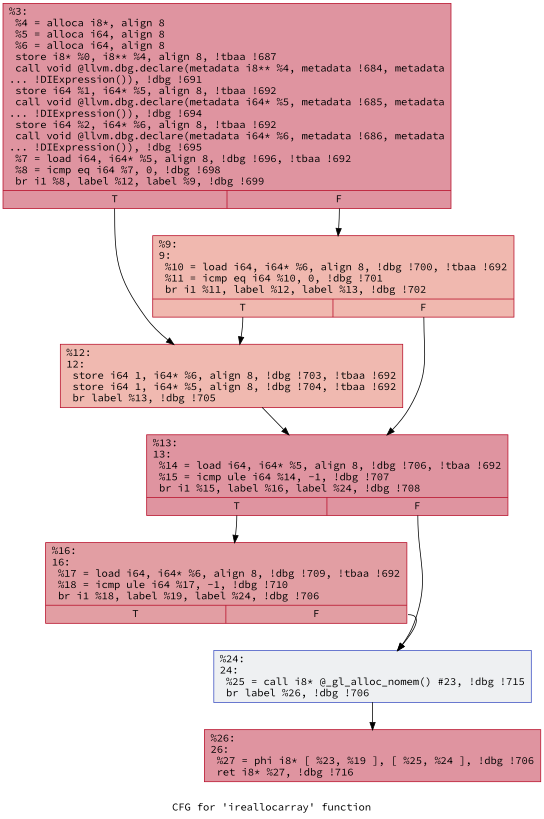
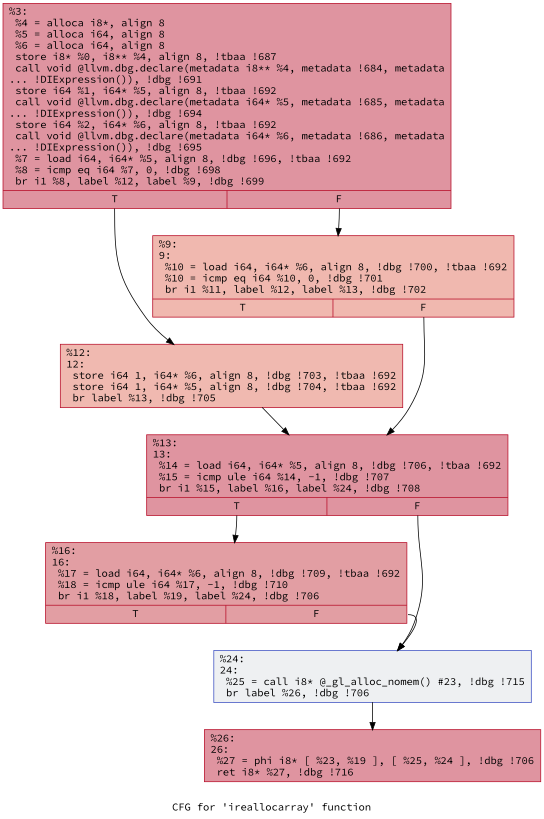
  digraph {
    fontname="Source Code Pro"
    label="CFG for 'ireallocarray' function"
    node [color="#b70d28ff" fillcolor="#b70d2870" fontname="Source Code Pro" shape=record style=filled]
    edge [fontname="Source Code Pro" tailport=s0]
    n1 [label="{%3:\l  %4 = alloca i8*, align 8\l  %5 = alloca i64, align 8\l  %6 = alloca i64, align 8\l  store i8* %0, i8** %4, align 8, !tbaa !687\l  call void @llvm.dbg.declare(metadata i8** %4, metadata !684, metadata\l... !DIExpression()), !dbg !691\l  store i64 %1, i64* %5, align 8, !tbaa !692\l  call void @llvm.dbg.declare(metadata i64* %5, metadata !685, metadata\l... !DIExpression()), !dbg !694\l  store i64 %2, i64* %6, align 8, !tbaa !692\l  call void @llvm.dbg.declare(metadata i64* %6, metadata !686, metadata\l... !DIExpression()), !dbg !695\l  %7 = load i64, i64* %5, align 8, !dbg !696, !tbaa !692\l  %8 = icmp eq i64 %7, 0, !dbg !698\l  br i1 %8, label %12, label %9, !dbg !699\l|{<s0>T|<s1>F}}"]
    n2 [fillcolor="#de614d70" label="{%12:\l12:                                               \l  store i64 1, i64* %6, align 8, !dbg !703, !tbaa !692\l  store i64 1, i64* %5, align 8, !dbg !704, !tbaa !692\l  br label %13, !dbg !705\l}"]
-   n3 [fillcolor="#dc5d4a70" label="{%9:\l9:                                                \l  %10 = load i64, i64* %6, align 8, !dbg !700, !tbaa !692\l  %11 = icmp eq i64 %10, 0, !dbg !701\l  br i1 %11, label %12, label %13, !dbg !702\l|{<s0>T|<s1>F}}"]
+   n3 [fillcolor="#dc5d4a70" label="{%9:\l9:                                                \l  %10 = load i64, i64* %6, align 8, !dbg !700, !tbaa !692\l  %10 = icmp eq i64 %10, 0, !dbg !701\l  br i1 %11, label %12, label %13, !dbg !702\l|{<s0>T|<s1>F}}"]
    n4 [label="{%13:\l13:                                               \l  %14 = load i64, i64* %5, align 8, !dbg !706, !tbaa !692\l  %15 = icmp ule i64 %14, -1, !dbg !707\l  br i1 %15, label %16, label %24, !dbg !708\l|{<s0>T|<s1>F}}"]
    n5 [fillcolor="#be242e70" label="{%16:\l16:                                               \l  %17 = load i64, i64* %6, align 8, !dbg !709, !tbaa !692\l  %18 = icmp ule i64 %17, -1, !dbg !710\l  br i1 %18, label %19, label %24, !dbg !706\l|{<s0>T|<s1>F}}"]
    n6 [color="#3d50c3ff" fillcolor="#d9dce170" label="{%24:\l24:                                               \l  %25 = call i8* @_gl_alloc_nomem() #23, !dbg !715\l  br label %26, !dbg !706\l}"]
    n7 [label="{%26:\l26:                                               \l  %27 = phi i8* [ %23, %19 ], [ %25, %24 ], !dbg !706\l  ret i8* %27, !dbg !716\l}"]
    n1 -> n2
    n1 -> n3 [tailport=s1]
    n2 -> n4
-   n3 -> n2
    n3 -> n4 [tailport=s1]
    n4 -> n5
    n4 -> n6 [tailport=s1]
    n5 -> n6 [tailport=s1]
    n6 -> n7
  }
